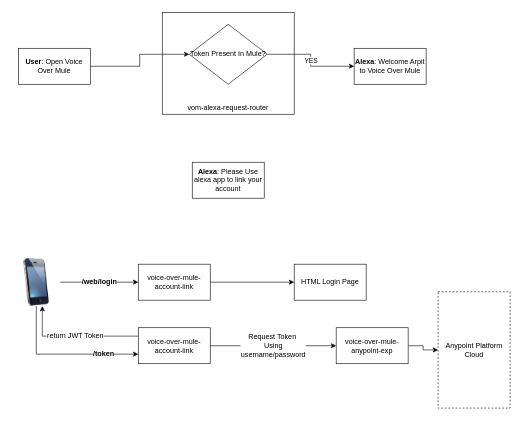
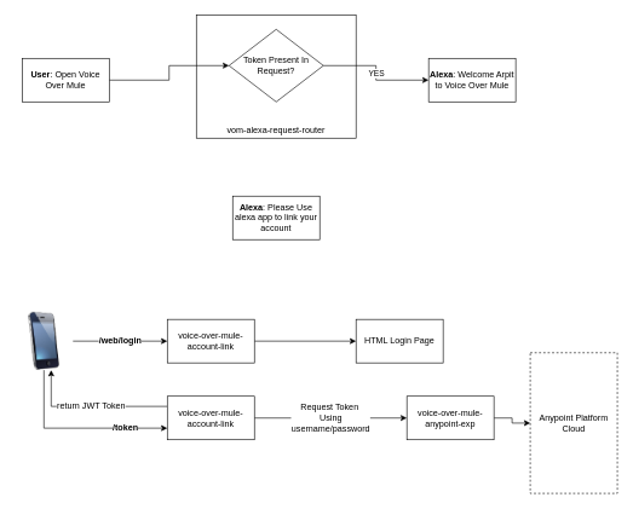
  <mxCell id="0" />
  <mxCell id="1" parent="0" />
  <mxCell id="2" value="" style="rounded=0;whiteSpace=wrap;html=1;" parent="1" vertex="1"><mxGeometry x="270" y="20" width="220" height="170" as="geometry" /></mxCell>
  <mxCell id="3" style="edgeStyle=orthogonalEdgeStyle;rounded=0;orthogonalLoop=1;jettySize=auto;html=1;" parent="1" source="4" target="7" edge="1"><mxGeometry relative="1" as="geometry" /></mxCell>
  <mxCell id="4" value="&lt;b&gt;User&lt;/b&gt;: Open Voice Over Mule" style="rounded=0;whiteSpace=wrap;html=1;" parent="1" vertex="1"><mxGeometry x="30" y="80" width="120" height="60" as="geometry" /></mxCell>
  <mxCell id="5" value="vom-alexa-request-router" style="text;html=1;strokeColor=none;fillColor=none;align=center;verticalAlign=middle;whiteSpace=wrap;rounded=0;" parent="1" vertex="1"><mxGeometry x="300" y="170" width="160" height="20" as="geometry" /></mxCell>
  <mxCell id="6" value="YES" style="edgeStyle=orthogonalEdgeStyle;rounded=0;orthogonalLoop=1;jettySize=auto;html=1;" parent="1" source="7" target="8" edge="1"><mxGeometry relative="1" as="geometry" /></mxCell>
- <mxCell id="7" value="Token Present In Mule?" style="rhombus;whiteSpace=wrap;html=1;" parent="1" vertex="1"><mxGeometry x="315" y="40" width="130" height="100" as="geometry" /></mxCell>
+ <mxCell id="7" value="Token Present In Request?" style="rhombus;whiteSpace=wrap;html=1;" parent="1" vertex="1"><mxGeometry x="315" y="40" width="130" height="100" as="geometry" /></mxCell>
  <mxCell id="8" value="&lt;b&gt;Alexa&lt;/b&gt;: Welcome Arpit to Voice Over Mule" style="rounded=0;whiteSpace=wrap;html=1;" parent="1" vertex="1"><mxGeometry x="590" y="80" width="120" height="60" as="geometry" /></mxCell>
  <mxCell id="9" value="&lt;b&gt;Alexa&lt;/b&gt;: Please Use alexa app to link your account" style="rounded=0;whiteSpace=wrap;html=1;" parent="1" vertex="1"><mxGeometry x="320" y="270" width="120" height="60" as="geometry" /></mxCell>
  <mxCell id="10" value="&lt;b style=&quot;font-size: 12px;&quot;&gt;/web/login&lt;/b&gt;" style="edgeStyle=orthogonalEdgeStyle;rounded=0;orthogonalLoop=1;jettySize=auto;html=1;fontSize=12;" parent="1" source="13" target="15" edge="1"><mxGeometry relative="1" as="geometry" /></mxCell>
  <mxCell id="11" style="edgeStyle=orthogonalEdgeStyle;rounded=0;orthogonalLoop=1;jettySize=auto;html=1;fontSize=12;" parent="1" source="13" target="19" edge="1"><mxGeometry relative="1" as="geometry"><Array as="points"><mxPoint x="60" y="590" /></Array></mxGeometry></mxCell>
  <mxCell id="12" value="&lt;b&gt;/token&lt;/b&gt;" style="edgeLabel;html=1;align=center;verticalAlign=middle;resizable=0;points=[];fontSize=12;" parent="11" vertex="1" connectable="0"><mxGeometry x="0.527" y="2" relative="1" as="geometry"><mxPoint as="offset" /></mxGeometry></mxCell>
  <mxCell id="13" value="" style="image;html=1;image=img/lib/clip_art/telecommunication/iPhone_128x128.png" parent="1" vertex="1"><mxGeometry x="20" y="430" width="80" height="80" as="geometry" /></mxCell>
  <mxCell id="14" style="edgeStyle=orthogonalEdgeStyle;rounded=0;orthogonalLoop=1;jettySize=auto;html=1;fontSize=12;" parent="1" source="15" target="16" edge="1"><mxGeometry relative="1" as="geometry" /></mxCell>
  <mxCell id="15" value="voice-over-mule-account-link" style="rounded=0;whiteSpace=wrap;html=1;" parent="1" vertex="1"><mxGeometry x="230" y="440" width="120" height="60" as="geometry" /></mxCell>
  <mxCell id="16" value="HTML Login Page" style="rounded=0;whiteSpace=wrap;html=1;fontSize=12;" parent="1" vertex="1"><mxGeometry x="490" y="440" width="120" height="60" as="geometry" /></mxCell>
  <mxCell id="17" value="return JWT Token" style="edgeStyle=orthogonalEdgeStyle;rounded=0;orthogonalLoop=1;jettySize=auto;html=1;fontSize=12;" parent="1" source="19" target="13" edge="1"><mxGeometry relative="1" as="geometry"><Array as="points"><mxPoint x="70" y="560" /></Array></mxGeometry></mxCell>
  <mxCell id="18" value="Request Token&amp;nbsp;&lt;br&gt;Using&lt;br&gt;username/password" style="edgeStyle=orthogonalEdgeStyle;rounded=0;orthogonalLoop=1;jettySize=auto;html=1;fontSize=12;" parent="1" source="19" target="21" edge="1"><mxGeometry relative="1" as="geometry" /></mxCell>
  <mxCell id="19" value="voice-over-mule-account-link" style="rounded=0;whiteSpace=wrap;html=1;" parent="1" vertex="1"><mxGeometry x="230" y="546" width="120" height="60" as="geometry" /></mxCell>
  <mxCell id="20" style="edgeStyle=orthogonalEdgeStyle;rounded=0;orthogonalLoop=1;jettySize=auto;html=1;fontSize=12;" parent="1" source="21" target="22" edge="1"><mxGeometry relative="1" as="geometry" /></mxCell>
  <mxCell id="21" value="voice-over-mule-anypoint-exp" style="rounded=0;whiteSpace=wrap;html=1;fontSize=12;" parent="1" vertex="1"><mxGeometry x="560" y="546" width="120" height="60" as="geometry" /></mxCell>
  <mxCell id="22" value="Anypoint Platform Cloud" style="rounded=0;whiteSpace=wrap;html=1;fontSize=12;dashed=1;" parent="1" vertex="1"><mxGeometry x="730" y="486" width="120" height="194" as="geometry" /></mxCell>
